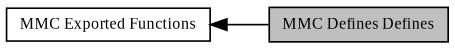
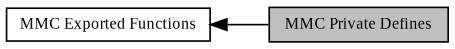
  digraph {
    rankdir=LR
    fontname="Liberation Serif"
    node [color=black fontname="Liberation Serif" fontsize=10 shape=record style=filled]
    n1 [fillcolor=white height=0.2 label="MMC Exported Functions" width=0.4]
-   n2 [fillcolor=grey75 fontcolor=black height=0.2 label="MMC Defines Defines" width=0.4]
+   n2 [fillcolor=grey75 fontcolor=black height=0.2 label="MMC Private Defines" width=0.4]
    n1 -> n2 [dir=back fontname="Liberation Serif" fontsize=10 labelfontname=Helvetica labelfontsize=10 shape=plaintext style=solid]
  }
